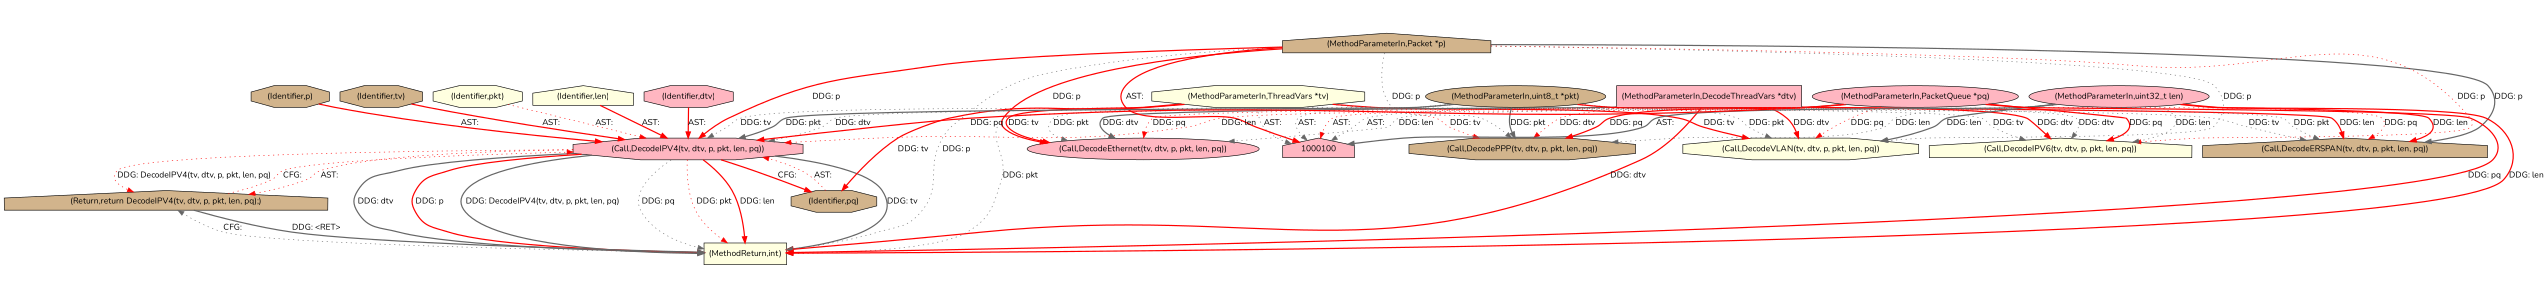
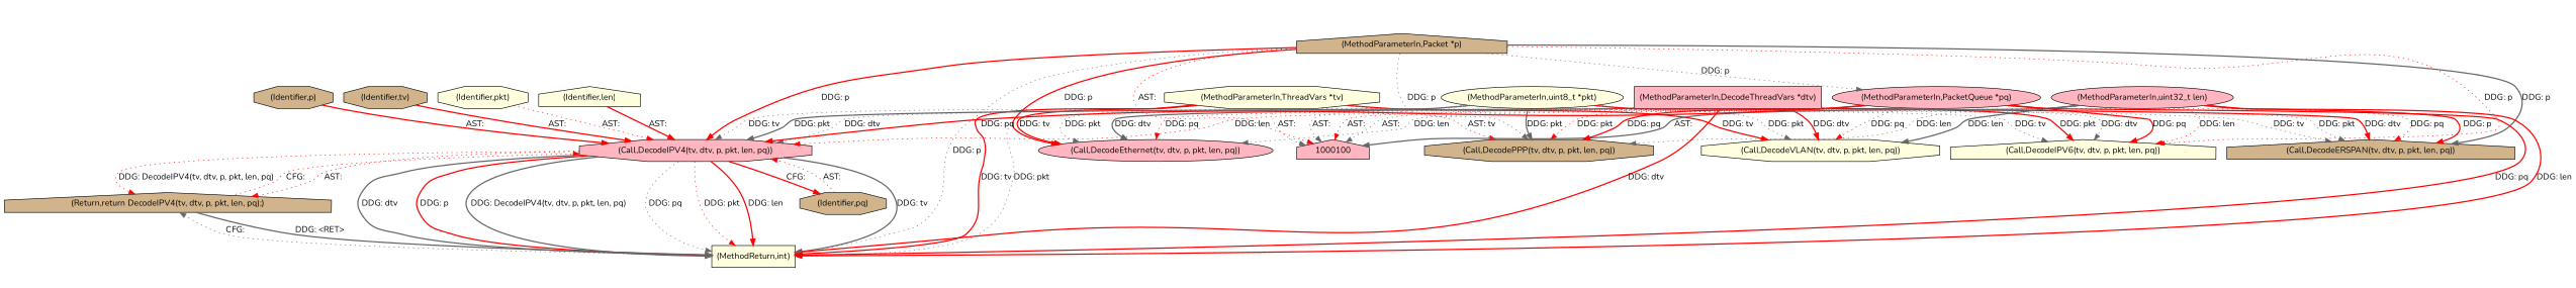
  digraph {
    fontname=Nunito
    node [fillcolor=lightpink fontname=Nunito shape=octagon style=filled]
    edge [color=red fontname=Nunito style=dotted]
    n1 [label="(Call,DecodeIPV4(tv, dtv, p, pkt, len, pq))"]
    n2 [fillcolor=tan label="(Return,return DecodeIPV4(tv, dtv, p, pkt, len, pq);)" shape=house]
    n3 [fillcolor=tan label="(Identifier,pq)"]
    n4 [fillcolor=lightyellow label="(MethodReturn,int)" shape=box]
    n5 [fillcolor=lightyellow label="(MethodParameterIn,ThreadVars *tv)"]
    n6 [label="(Call,DecodeEthernet(tv, dtv, p, pkt, len, pq))" shape=ellipse]
    n7 [fillcolor=tan label="(Call,DecodeERSPAN(tv, dtv, p, pkt, len, pq))" shape=house]
    n8 [fillcolor=tan label="(Call,DecodePPP(tv, dtv, p, pkt, len, pq))"]
    n9 [fillcolor=lightyellow label="(Call,DecodeVLAN(tv, dtv, p, pkt, len, pq))"]
    n10 [fillcolor=lightyellow label="(Call,DecodeIPV6(tv, dtv, p, pkt, len, pq))" shape=house]
    1000100 [shape=house]
    n12 [label="(MethodParameterIn,DecodeThreadVars *dtv)" shape=box]
    n13 [fillcolor=tan label="(MethodParameterIn,Packet *p)" shape=house]
-   n14 [fillcolor=tan label="(MethodParameterIn,uint8_t *pkt)" shape=ellipse]
+   n14 [fillcolor=lightyellow label="(MethodParameterIn,uint8_t *pkt)" shape=ellipse]
    n15 [label="(MethodParameterIn,uint32_t len)" shape=ellipse]
    n16 [label="(MethodParameterIn,PacketQueue *pq)" shape=ellipse]
    n17 [fillcolor=tan label="(Identifier,p)"]
    n18 [fillcolor=tan label="(Identifier,tv)"]
    n19 [fillcolor=lightyellow label="(Identifier,pkt)"]
    n20 [fillcolor=lightyellow label="(Identifier,len)" shape=house]
-   n21 [label="(Identifier,dtv)"]
    n1 -> n2 [label="AST: "]
    n1 -> n2 [label="DDG: DecodeIPV4(tv, dtv, p, pkt, len, pq)"]
    n1 -> n3 [label="CFG: " style=bold]
    n1 -> n4 [color=gray40 label="DDG: dtv" style=bold]
    n1 -> n4 [label="DDG: p" style=bold]
    n1 -> n4 [color=gray40 label="DDG: DecodeIPV4(tv, dtv, p, pkt, len, pq)" style=bold]
    n1 -> n4 [color=gray40 label="DDG: pq"]
    n1 -> n4 [label="DDG: pkt"]
    n1 -> n4 [label="DDG: len" style=bold]
    n1 -> n4 [color=gray40 label="DDG: tv" style=bold]
    n2 -> n1 [label="CFG: "]
    n2 -> n4 [color=gray40 label="DDG: <RET>" style=bold]
    n3 -> n1 [label="AST: "]
    n4 -> n2 [color=gray40 label="CFG: "]
    n5 -> n1 [color=gray40 label="DDG: tv"]
-   n5 -> n3 [label="DDG: tv" style=bold]
+   n5 -> n4 [label="DDG: tv" style=bold]
    n5 -> n6 [label="DDG: tv" style=bold]
    n5 -> n7 [color=gray40 label="DDG: tv"]
-   n5 -> n8 [label="DDG: tv"]
+   n5 -> n8 [label="AST: tv"]
    n5 -> n9 [label="DDG: tv" style=bold]
    n5 -> n10 [color=gray40 label="DDG: tv"]
    n5 -> 1000100 [color=gray40 label="AST: "]
    n12 -> n1 [color=gray40 label="DDG: dtv"]
    n12 -> n4 [label="DDG: dtv" style=bold]
    n12 -> n6 [color=gray40 label="DDG: dtv" style=bold]
-   n12 -> n7 [label="DDG: len" style=bold]
-   n12 -> n8 [label="DDG: dtv"]
+   n12 -> n7 [label="DDG: dtv" style=bold]
+   n12 -> n8 [label="DDG: pkt"]
    n12 -> n9 [label="DDG: dtv" style=bold]
    n12 -> n10 [color=gray40 label="DDG: dtv"]
    n12 -> 1000100 [label="AST: "]
    n13 -> n1 [label="DDG: p" style=bold]
    n13 -> n4 [color=gray40 label="DDG: p"]
    n13 -> n6 [label="DDG: p" style=bold]
    n13 -> n7 [color=gray40 label="DDG: p" style=bold]
    n13 -> n8 [color=gray40 label="DDG: p"]
-   n13 -> n9 [color=gray40 label="DDG: p"]
+   n13 -> n16 [color=gray40 label="DDG: p"]
    n13 -> n10 [label="DDG: p"]
-   n13 -> 1000100 [label="AST: " style=bold]
+   n13 -> 1000100 [label="AST: "]
    n14 -> n1 [color=gray40 label="DDG: pkt" style=bold]
    n14 -> n4 [color=gray40 label="DDG: pkt"]
    n14 -> n6 [color=gray40 label="DDG: pkt"]
    n14 -> n7 [color=gray40 label="DDG: pkt"]
    n14 -> n8 [color=gray40 label="DDG: pkt" style=bold]
    n14 -> n9 [color=gray40 label="DDG: pkt"]
-   n14 -> n10 [label="DDG: dtv" style=bold]
+   n14 -> n10 [label="DDG: pkt" style=bold]
    n14 -> 1000100 [color=gray40 label="AST: "]
    n15 -> n1 [label="DDG: len"]
    n15 -> n4 [label="DDG: len" style=bold]
    n15 -> n6 [color=gray40 label="DDG: len"]
-   n15 -> n7 [label="DDG: len" style=bold]
+   n15 -> n7 [label="DDG: p" style=bold]
    n15 -> n8 [color=gray40 label="DDG: len"]
    n15 -> n9 [color=gray40 label="DDG: len" style=bold]
-   n15 -> n10 [color=gray40 label="DDG: len"]
+   n15 -> n10 [label="DDG: len"]
    n15 -> 1000100 [color=gray40 label="AST: " style=bold]
    n16 -> n1 [label="DDG: pq" style=bold]
    n16 -> n4 [label="DDG: pq" style=bold]
    n16 -> n6 [label="DDG: pq"]
    n16 -> n7 [label="DDG: pq"]
    n16 -> n8 [label="DDG: pq" style=bold]
    n16 -> n9 [label="DDG: pq"]
    n16 -> n10 [label="DDG: pq" style=bold]
    n16 -> 1000100 [color=gray40 label="AST: "]
    n17 -> n1 [label="AST: " style=bold]
    n18 -> n1 [label="AST: " style=bold]
    n19 -> n1 [label="AST: "]
    n20 -> n1 [label="AST: " style=bold]
-   n21 -> n1 [label="AST: " style=bold]
  }
